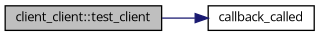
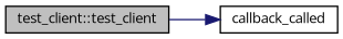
  digraph {
    rankdir=LR
    fontname="Open Sans"
    node [color=black fontname="Open Sans" fontsize=10 shape=record style=filled]
-   n1 [fillcolor=grey75 fontcolor=black height=0.2 label="client_client::test_client" width=0.4]
+   n1 [fillcolor=grey75 fontcolor=black height=0.2 label="test_client::test_client" width=0.4]
    n2 [fillcolor=white height=0.2 label=callback_called width=0.4]
    n1 -> n2 [color=midnightblue fontname="Open Sans" fontsize=10 labelfontname=Helvetica labelfontsize=10 style=solid]
  }
